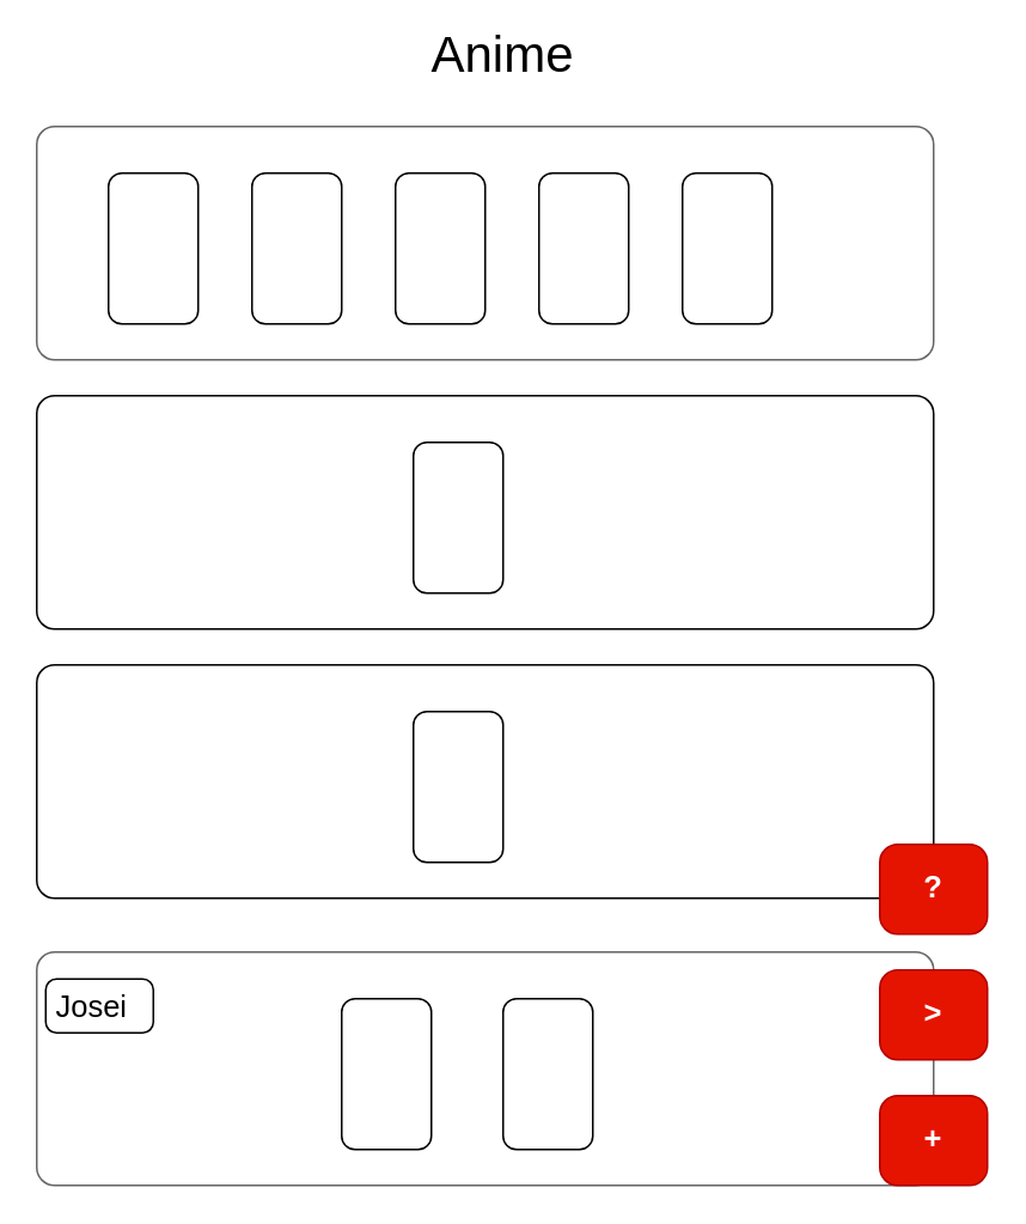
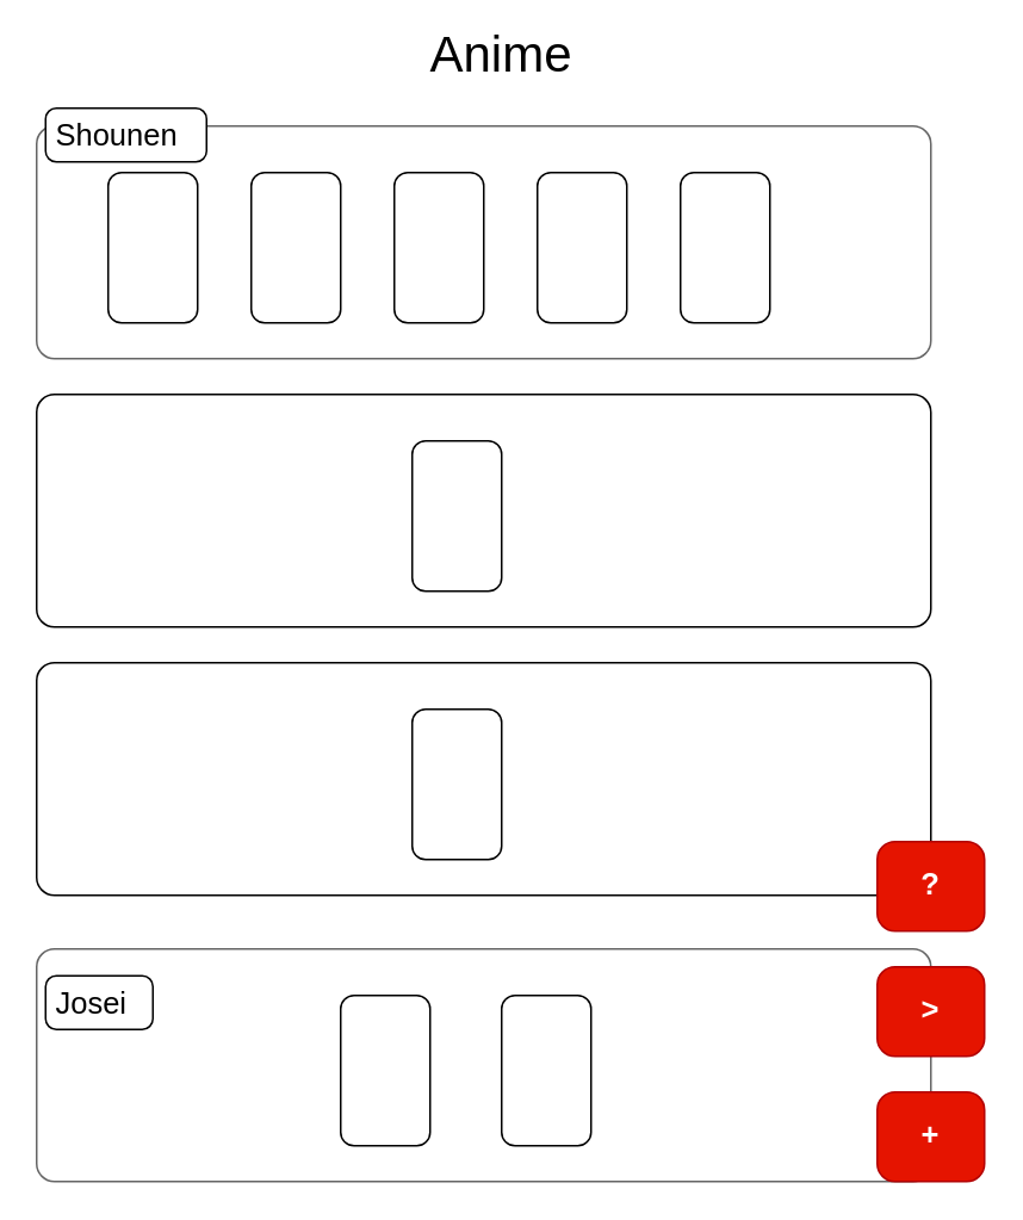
  <mxCell id="0" />
  <mxCell id="1" parent="0" />
  <mxCell id="2" value="" style="shape=mxgraph.mockup.containers.marginRect;rectMarginTop=10;strokeColor=#666666;strokeWidth=1;dashed=0;rounded=1;arcSize=5;recursiveResize=0;" vertex="1" parent="1"><mxGeometry x="20" y="60" width="500" height="140" as="geometry" /></mxCell>
+ <mxCell id="3" value="Shounen" style="shape=rect;strokeWidth=1;dashed=0;rounded=1;arcSize=20;fontSize=17;spacing=2;spacingTop=-2;align=left;autosize=1;spacingLeft=4;resizeWidth=0;resizeHeight=0;perimeter=none;" vertex="1" parent="2"><mxGeometry x="5" width="90" height="30" as="geometry" /></mxCell>
  <mxCell id="4" value="" style="rounded=1;whiteSpace=wrap;html=1;" vertex="1" parent="2"><mxGeometry x="40" y="36" width="50" height="84" as="geometry" /></mxCell>
  <mxCell id="5" value="" style="rounded=1;whiteSpace=wrap;html=1;" vertex="1" parent="2"><mxGeometry x="200" y="36" width="50" height="84" as="geometry" /></mxCell>
  <mxCell id="6" value="" style="shape=mxgraph.mockup.containers.marginRect;rectMarginTop=10;strokeWidth=1;dashed=0;rounded=1;arcSize=5;recursiveResize=0;" vertex="1" parent="1"><mxGeometry x="20" y="210" width="500" height="140" as="geometry" /></mxCell>
  <mxCell id="7" value="" style="rounded=1;whiteSpace=wrap;html=1;" vertex="1" parent="6"><mxGeometry x="210" y="36" width="50" height="84" as="geometry" /></mxCell>
  <mxCell id="8" value="" style="shape=mxgraph.mockup.containers.marginRect;rectMarginTop=10;strokeWidth=1;dashed=0;rounded=1;arcSize=5;recursiveResize=0;" vertex="1" parent="1"><mxGeometry x="20" y="360" width="500" height="140" as="geometry" /></mxCell>
  <mxCell id="9" value="" style="shape=mxgraph.mockup.containers.marginRect;rectMarginTop=10;strokeColor=#666666;strokeWidth=1;dashed=0;rounded=1;arcSize=5;recursiveResize=0;" vertex="1" parent="1"><mxGeometry x="20" y="520" width="500" height="140" as="geometry" /></mxCell>
  <mxCell id="10" value="Josei" style="shape=rect;strokeWidth=1;dashed=0;rounded=1;arcSize=20;fontSize=17;spacing=2;spacingTop=-2;align=left;autosize=1;spacingLeft=4;resizeWidth=0;resizeHeight=0;perimeter=none;" vertex="1" parent="9"><mxGeometry x="5" y="25" width="60" height="30" as="geometry" /></mxCell>
  <mxCell id="11" value="" style="rounded=1;whiteSpace=wrap;html=1;" vertex="1" parent="9"><mxGeometry x="260" y="36" width="50" height="84" as="geometry" /></mxCell>
  <mxCell id="12" value="+" style="strokeWidth=1;shadow=0;dashed=0;align=center;html=1;shape=mxgraph.mockup.buttons.button;strokeColor=#B20000;fontColor=#ffffff;mainText=;buttonStyle=round;fontSize=17;fontStyle=1;fillColor=#e51400;whiteSpace=wrap;" vertex="1" parent="1"><mxGeometry x="490" y="610" width="60" height="50" as="geometry" /></mxCell>
  <mxCell id="13" value="&amp;gt;" style="strokeWidth=1;shadow=0;dashed=0;align=center;html=1;shape=mxgraph.mockup.buttons.button;strokeColor=#B20000;fontColor=#ffffff;mainText=;buttonStyle=round;fontSize=17;fontStyle=1;fillColor=#e51400;whiteSpace=wrap;" vertex="1" parent="1"><mxGeometry x="490" y="540" width="60" height="50" as="geometry" /></mxCell>
  <mxCell id="14" value="?" style="strokeWidth=1;shadow=0;dashed=0;align=center;html=1;shape=mxgraph.mockup.buttons.button;strokeColor=#B20000;mainText=;buttonStyle=round;fontSize=17;fontStyle=1;fillColor=#e51400;whiteSpace=wrap;fontColor=#ffffff;" vertex="1" parent="1"><mxGeometry x="490" y="470" width="60" height="50" as="geometry" /></mxCell>
  <mxCell id="15" value="&lt;font style=&quot;font-size: 28px&quot;&gt;Anime&lt;/font&gt;" style="text;html=1;strokeColor=none;fillColor=none;align=center;verticalAlign=middle;whiteSpace=wrap;rounded=0;" vertex="1" parent="1"><mxGeometry x="260" y="20" width="40" height="20" as="geometry" /></mxCell>
  <mxCell id="16" value="" style="rounded=1;whiteSpace=wrap;html=1;" vertex="1" parent="1"><mxGeometry x="140" y="96" width="50" height="84" as="geometry" /></mxCell>
  <mxCell id="17" value="" style="rounded=1;whiteSpace=wrap;html=1;" vertex="1" parent="1"><mxGeometry x="300" y="96" width="50" height="84" as="geometry" /></mxCell>
  <mxCell id="18" value="" style="rounded=1;whiteSpace=wrap;html=1;" vertex="1" parent="1"><mxGeometry x="380" y="96" width="50" height="84" as="geometry" /></mxCell>
  <mxCell id="19" value="" style="rounded=1;whiteSpace=wrap;html=1;" vertex="1" parent="1"><mxGeometry x="230" y="396" width="50" height="84" as="geometry" /></mxCell>
  <mxCell id="20" value="" style="rounded=1;whiteSpace=wrap;html=1;" vertex="1" parent="1"><mxGeometry x="190" y="556" width="50" height="84" as="geometry" /></mxCell>
